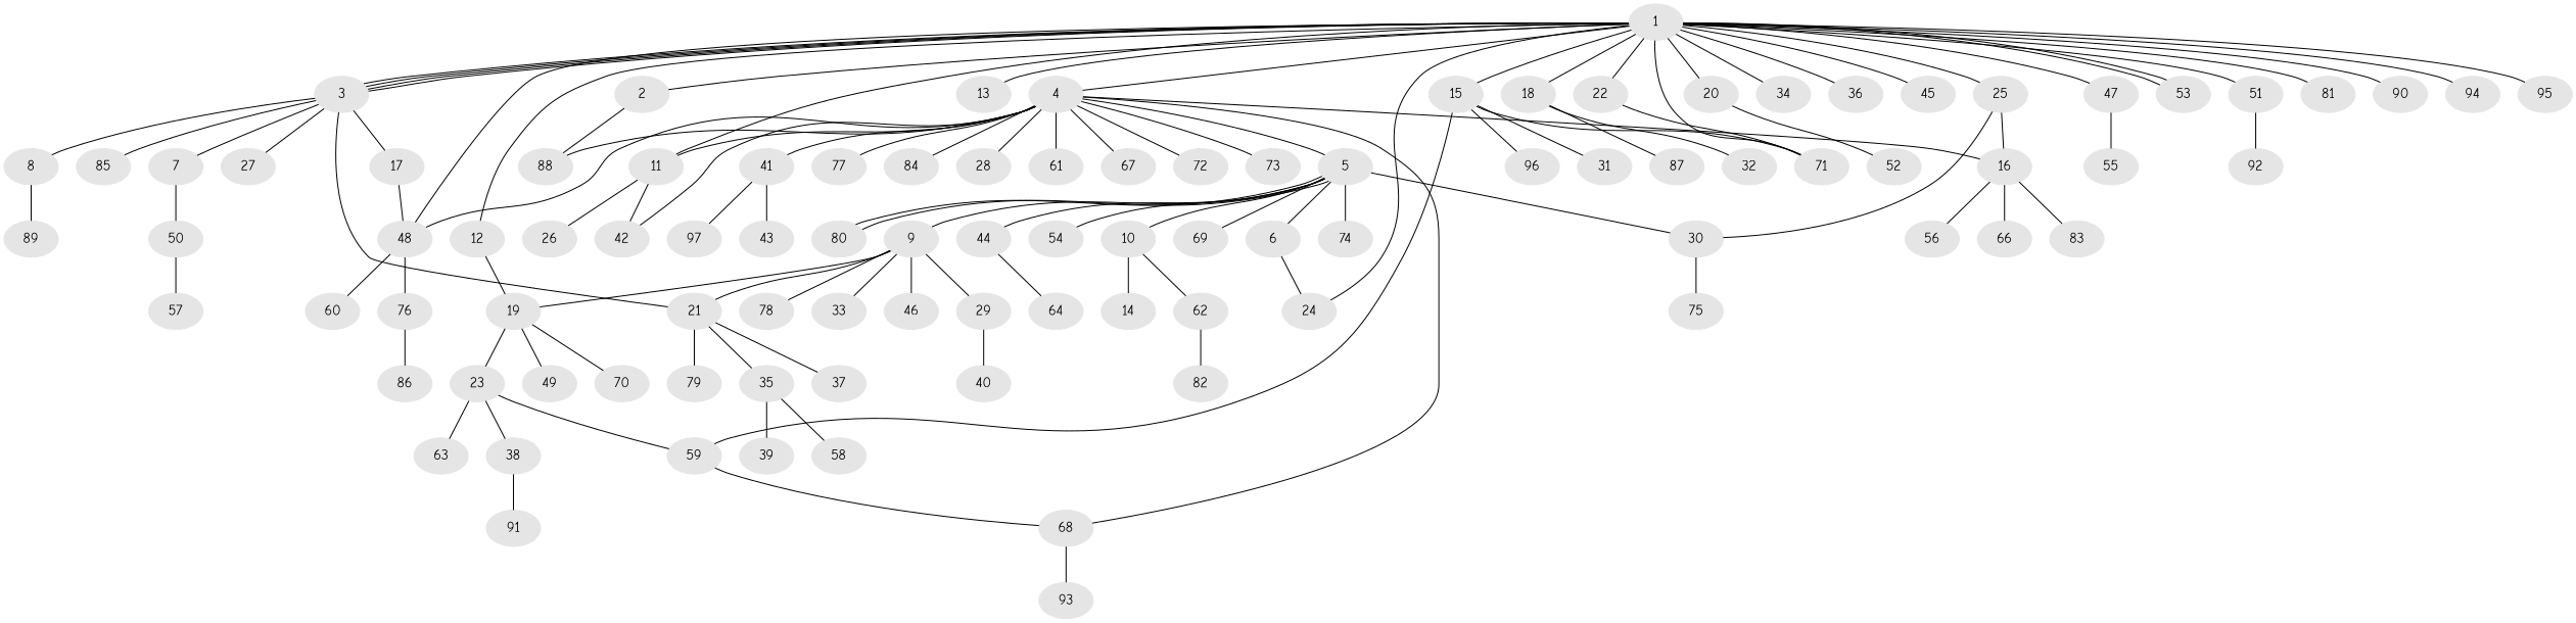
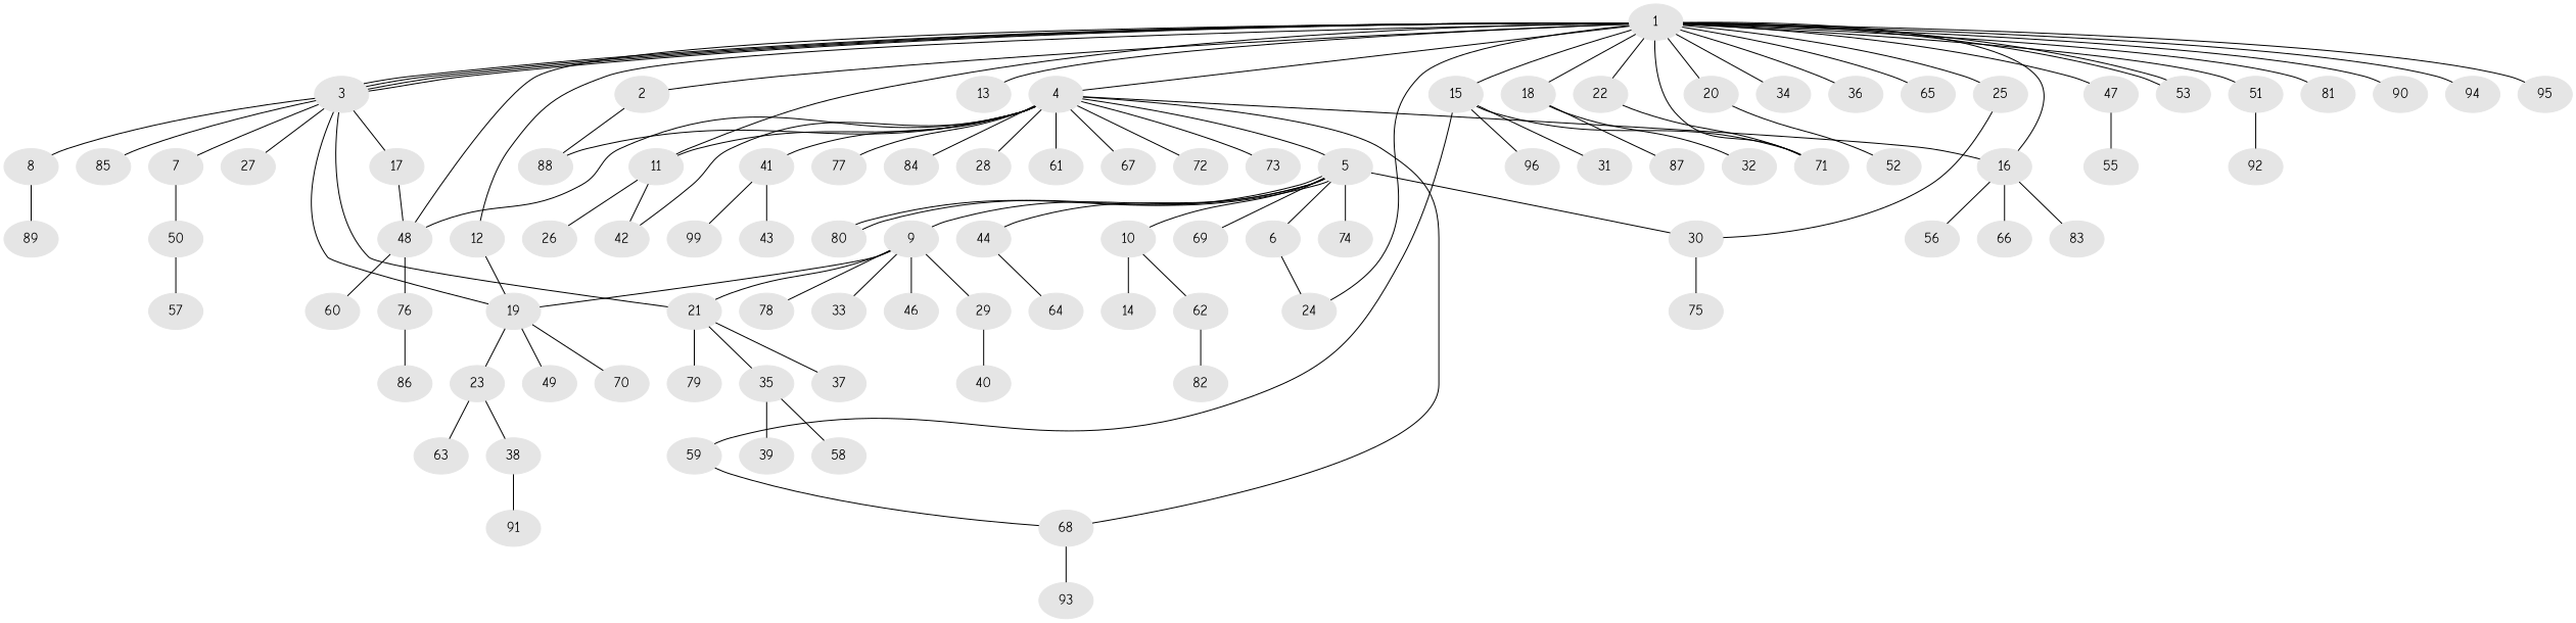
  graph {
    fontname="Comic Neue"
    node [color=gray90 fontname="Comic Neue" style=filled]
    edge [fontname="Comic Neue"]
    1
    2
    3
    4
    11
    12
    13
    15
    16
    18
    20
    22
    24
    25
    34
    36
-   45
+   45 [label=65]
    47
    48
    51
    53
    71
    81
    90
    94
    95
    88
    7
    8
    17
    19
    21
    27
    85
    5
    28
    41
    42
    61
    67
    68
    72
    73
    77
    84
    26
    31
    59
    96
    56
    66
    83
    32
    87
    52
    30
    55
    60
    76
    92
    50
    89
    23
    49
    70
    35
    37
    79
    6
    9
    10
    44
-   54
    69
    74
    80
    43
-   97
+   97 [label=99]
    93
    29
    33
    46
    78
    14
    62
    75
    64
    57
    40
    82
    38
    63
    39
    58
    91
    86
    1 -- 2
    1 -- 3
    1 -- 3
    1 -- 3
    1 -- 3
    1 -- 4
    1 -- 11
    1 -- 12
    1 -- 13
    1 -- 15
-   25 -- 16
+   1 -- 16
    1 -- 18
    1 -- 20
    1 -- 22
    1 -- 24
    1 -- 25
    1 -- 34
    1 -- 36
    1 -- 45
    1 -- 47
    1 -- 48
    1 -- 51
    1 -- 53
    1 -- 53
    1 -- 71
    1 -- 81
    1 -- 90
    1 -- 94
    1 -- 95
    2 -- 88
    3 -- 7
    3 -- 8
    3 -- 17
+   3 -- 19
    3 -- 21
    3 -- 27
    3 -- 85
    4 -- 11
    4 -- 16
    4 -- 48
    4 -- 88
    4 -- 5
    4 -- 28
    4 -- 41
    4 -- 42
    4 -- 61
    4 -- 67
    4 -- 68
    4 -- 72
    4 -- 73
    4 -- 77
    4 -- 84
    11 -- 42
    11 -- 26
    12 -- 19
    15 -- 71
    15 -- 31
    15 -- 59
    15 -- 96
    16 -- 56
    16 -- 66
    16 -- 83
    18 -- 32
    18 -- 87
    20 -- 52
    22 -- 71
    25 -- 30
    47 -- 55
    48 -- 60
    48 -- 76
    51 -- 92
    7 -- 50
    8 -- 89
    17 -- 48
    19 -- 23
    19 -- 49
    19 -- 70
    21 -- 35
    21 -- 37
    21 -- 79
    5 -- 30
    5 -- 6
    5 -- 9
    5 -- 10
    5 -- 44
-   5 -- 54
    5 -- 69
    5 -- 74
    5 -- 80
    5 -- 80
    41 -- 43
    41 -- 97
    68 -- 93
    59 -- 68
    30 -- 75
    76 -- 86
    50 -- 57
-   23 -- 59
    23 -- 38
    23 -- 63
    35 -- 39
    35 -- 58
    6 -- 24
    9 -- 19
    9 -- 21
    9 -- 29
    9 -- 33
    9 -- 46
    9 -- 78
    10 -- 14
    10 -- 62
    44 -- 64
    29 -- 40
    62 -- 82
    38 -- 91
  }
